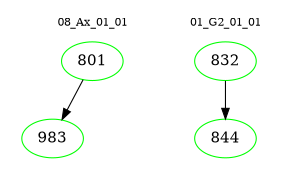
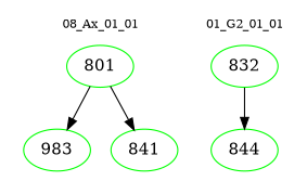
  digraph {
    fontname="DejaVu Serif"
    node [color=green fontname="DejaVu Serif"]
    edge [color=black fontname="DejaVu Serif"]
    n1 [label=801]
    n2 [label=983]
+   n3 [label=841]
    n4 [label=832]
    n5 [label=844]
    subgraph cluster_1 {
      color=white
      fontsize=10
      label="08_Ax_01_01"
      n1
      n2
+     n3
    }
    subgraph cluster_2 {
      color=white
      fontsize=10
      label="01_G2_01_01"
      n4
      n5
    }
    n1 -> n2
+   n1 -> n3
    n4 -> n5
  }
